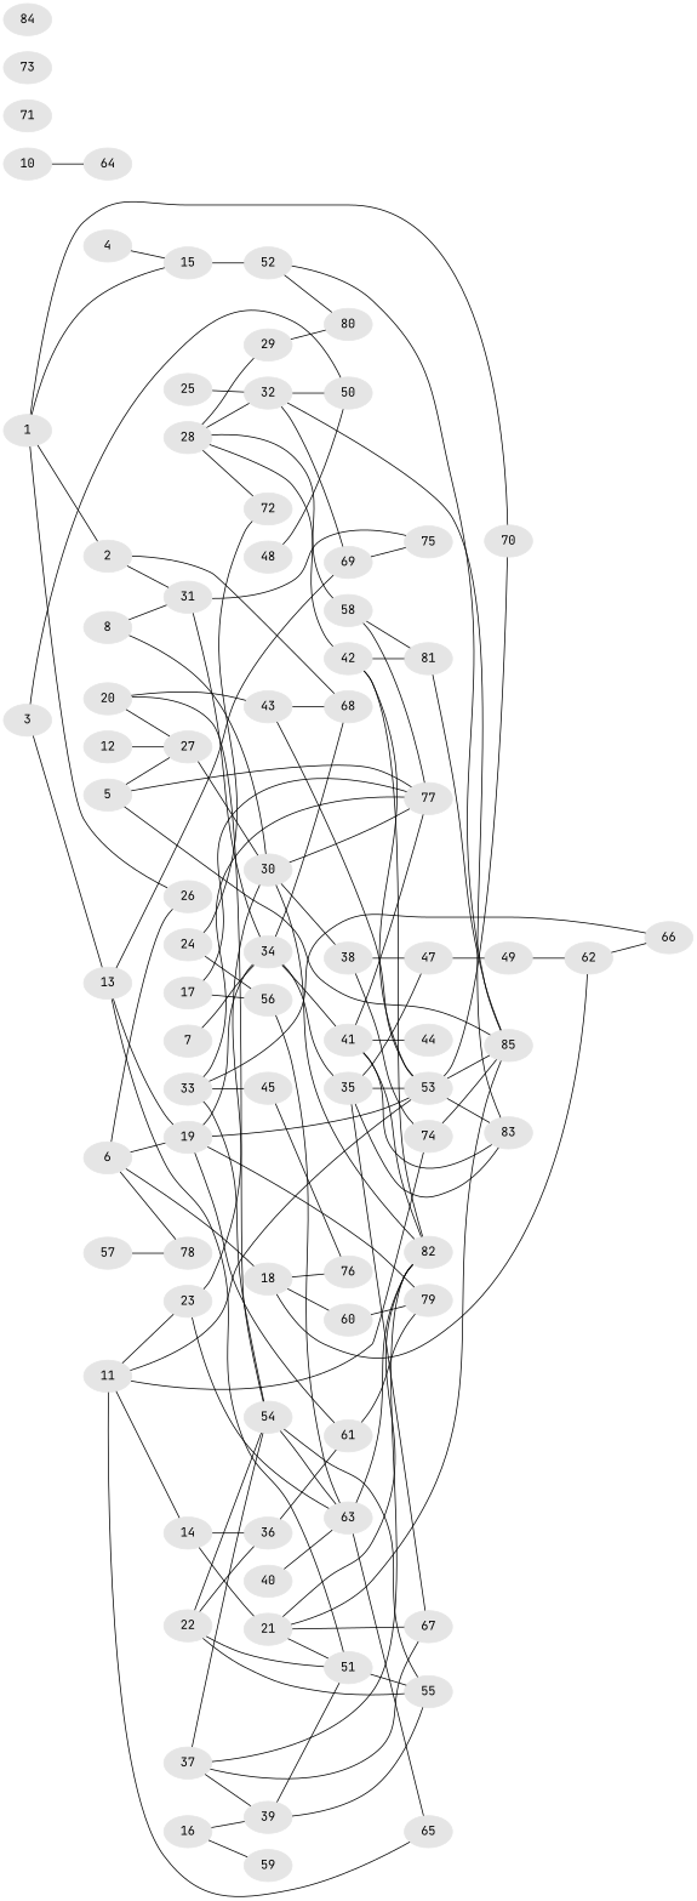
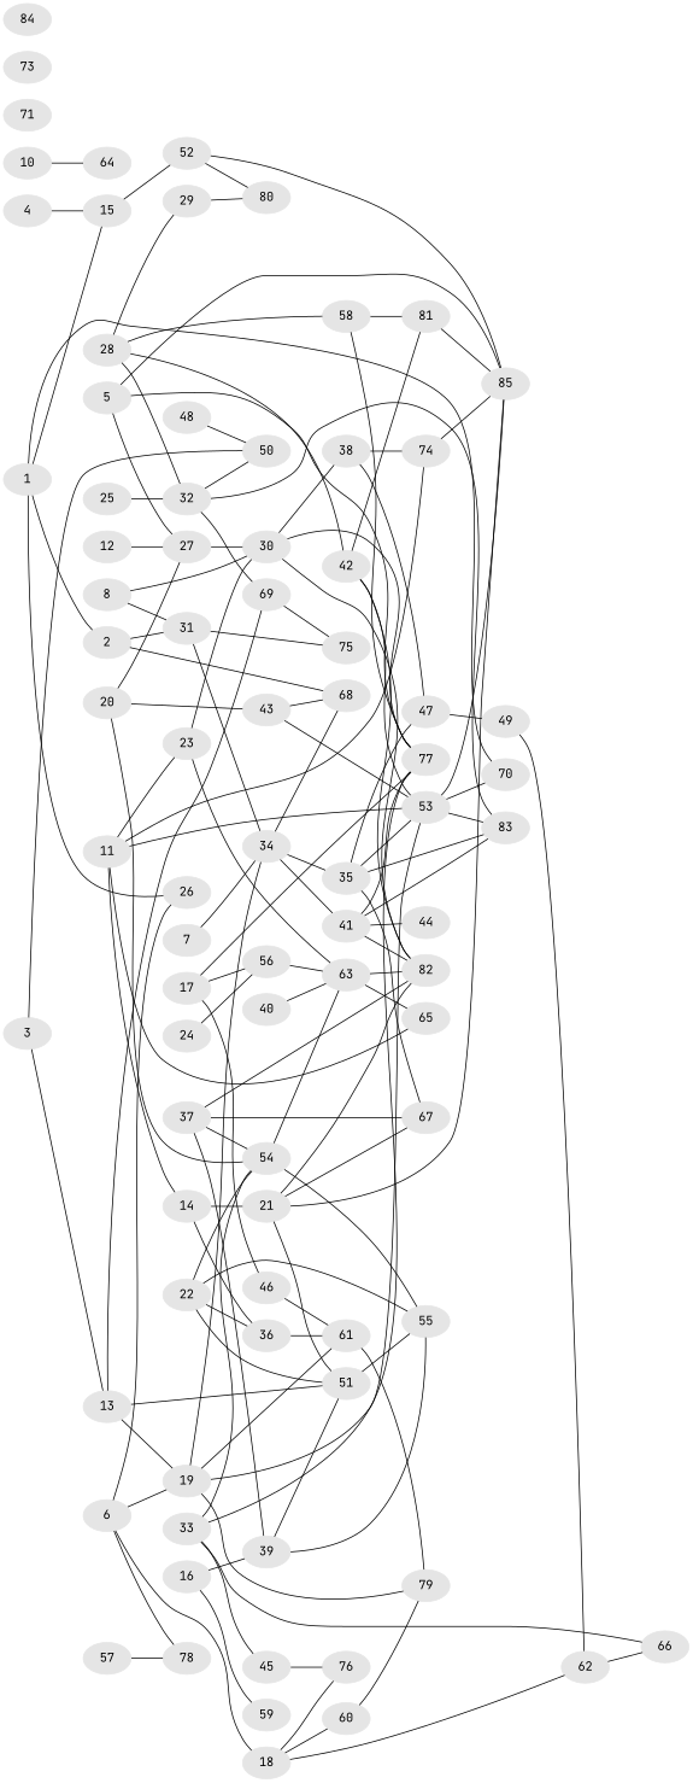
  graph {
    fontname="JetBrains Mono"
    rankdir=LR
    node [color=gray90 fontname="JetBrains Mono" style=filled]
    edge [fontname="JetBrains Mono"]
    1
    2
    15
    26
    70
    31
    68
    52
    34
    75
    3
    13
    50
    19
    51
    69
    4
    5
    27
    77
    85
    30
    6
    18
    78
    60
    62
    76
    53
    61
    79
    7
    35
    41
    8
    82
    38
    23
    63
    29
    80
    33
    54
    45
    66
    10
    64
    11
    14
    65
    74
    21
    36
    83
    12
    55
    67
    16
    59
    39
    17
+   46
    56
    20
    43
    22
    24
-   72
    25
    32
    28
    42
    58
    81
    47
    44
    49
    37
    40
    48
    57
    71
    73
    84
    1 -- 2
    1 -- 15
    1 -- 26
    1 -- 70
    2 -- 31
    2 -- 68
    15 -- 52
    31 -- 34
    31 -- 75
    52 -- 85
    52 -- 80
    34 -- 68
    34 -- 35
    34 -- 41
    3 -- 13
    3 -- 50
    13 -- 19
    13 -- 51
    13 -- 69
    19 -- 34
    19 -- 53
    19 -- 61
    19 -- 79
    51 -- 55
    69 -- 75
    4 -- 15
    5 -- 27
    5 -- 77
    5 -- 85
    27 -- 30
    30 -- 77
    30 -- 82
    30 -- 38
    6 -- 26
    6 -- 19
    6 -- 18
    6 -- 78
    18 -- 60
    18 -- 62
    18 -- 76
    60 -- 79
    62 -- 66
    53 -- 70
    53 -- 85
    53 -- 83
    61 -- 79
    7 -- 34
    35 -- 53
    35 -- 83
    35 -- 67
    35 -- 47
    41 -- 77
    41 -- 82
    41 -- 83
    41 -- 44
    8 -- 31
    8 -- 30
    38 -- 74
    38 -- 47
    23 -- 30
    23 -- 63
    63 -- 82
    63 -- 65
    29 -- 80
    33 -- 77
    33 -- 54
    33 -- 45
    33 -- 66
    54 -- 63
    54 -- 55
    45 -- 76
    10 -- 64
    11 -- 53
    11 -- 23
    11 -- 14
    11 -- 65
    11 -- 74
    14 -- 21
    14 -- 36
    74 -- 85
    21 -- 51
    21 -- 85
    21 -- 82
    21 -- 67
    36 -- 61
    12 -- 27
    16 -- 59
    16 -- 39
    39 -- 51
    39 -- 55
    17 -- 77
+   17 -- 46
    17 -- 56
+   46 -- 61
    56 -- 63
    20 -- 27
    20 -- 54
    20 -- 43
    43 -- 68
    43 -- 53
    22 -- 51
    22 -- 54
    22 -- 36
    22 -- 55
    24 -- 56
-   24 -- 72
    25 -- 32
    32 -- 50
    32 -- 69
    32 -- 83
    28 -- 29
-   28 -- 72
    28 -- 32
    28 -- 42
    28 -- 58
    42 -- 53
    42 -- 82
    42 -- 81
    58 -- 77
    58 -- 81
    81 -- 85
    47 -- 49
    49 -- 62
    37 -- 82
    37 -- 54
    37 -- 67
    37 -- 39
    40 -- 63
    48 -- 50
    57 -- 78
  }
